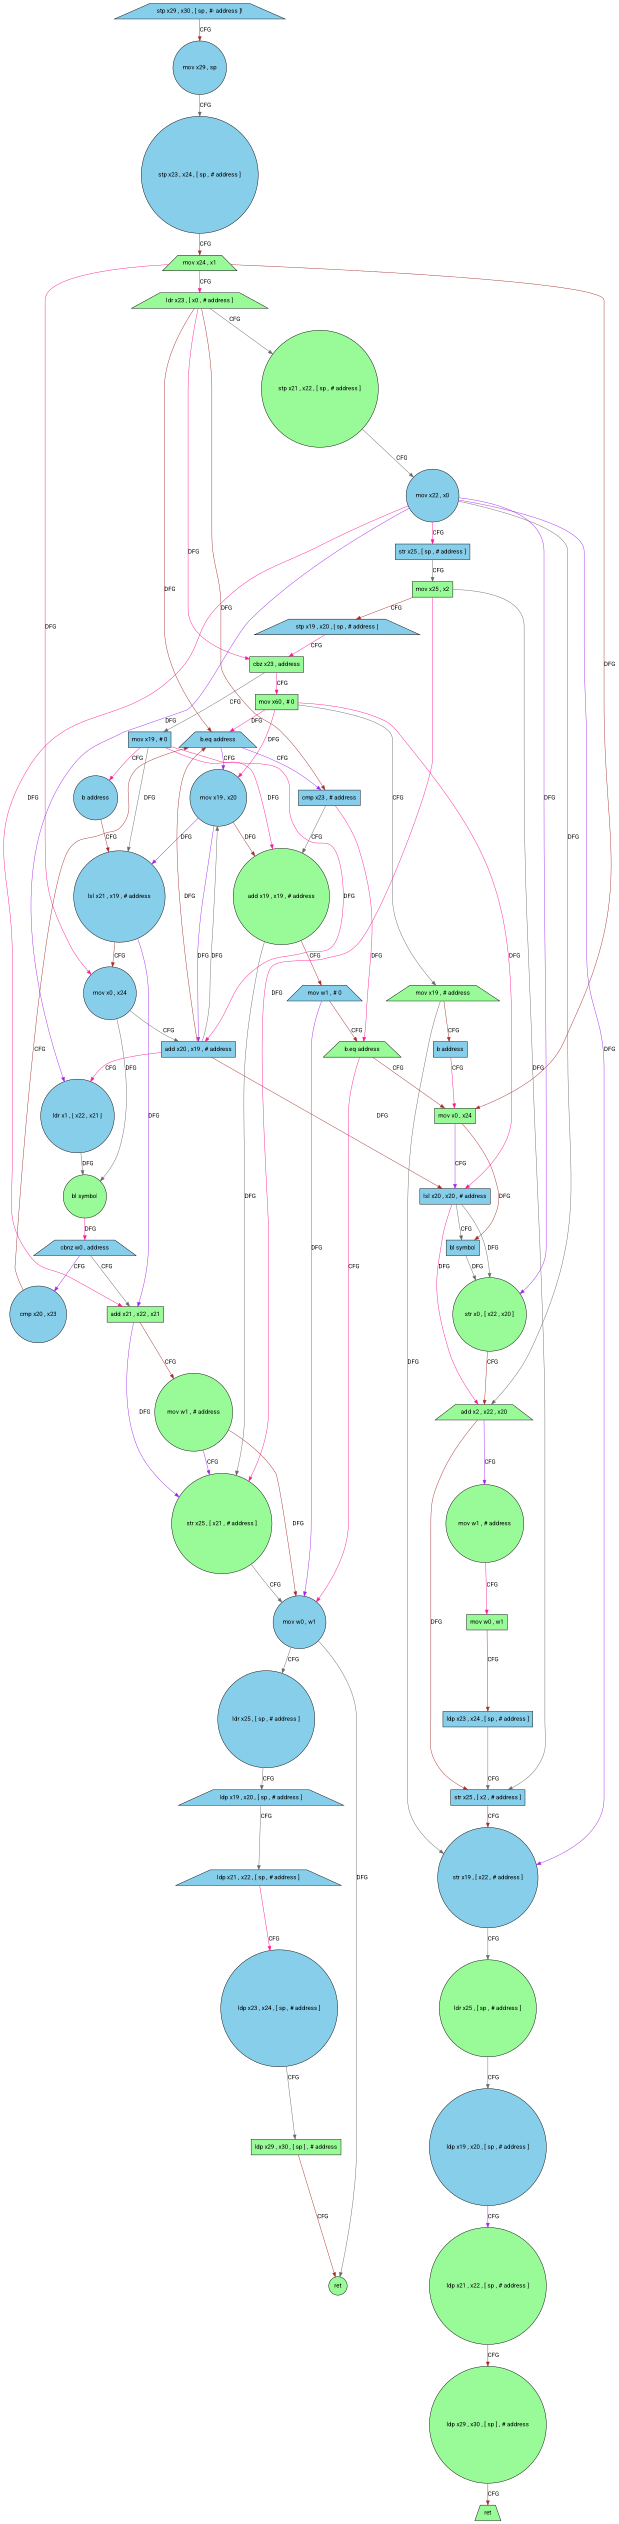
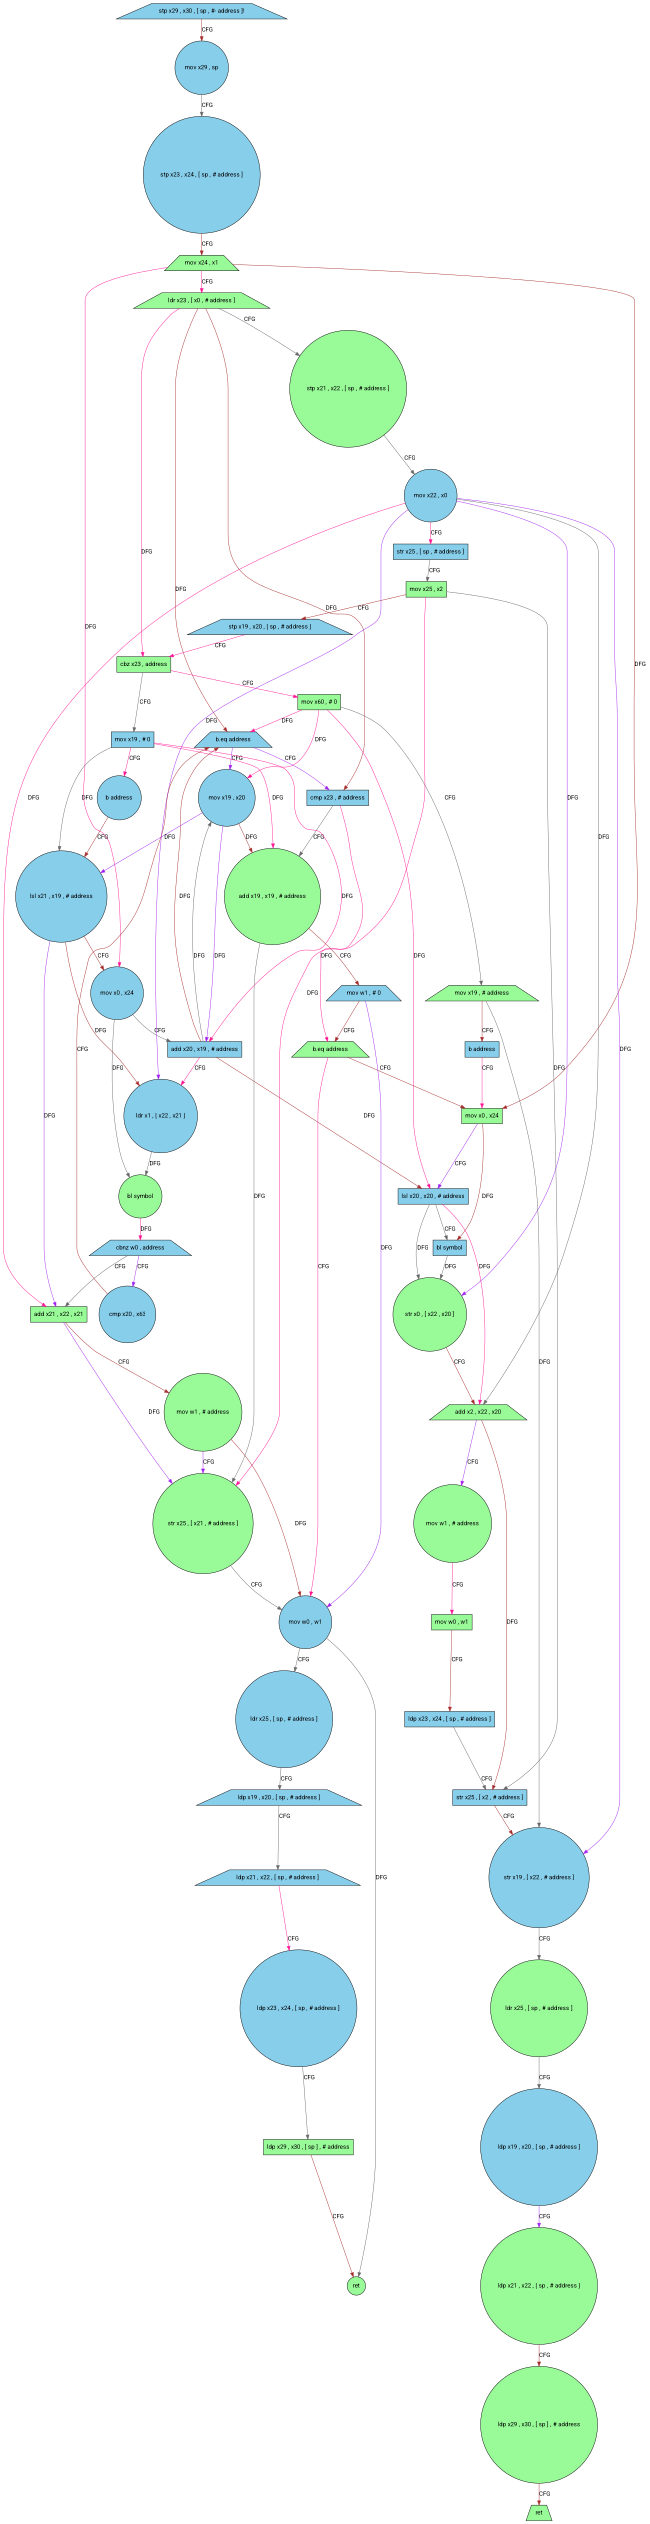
  digraph {
    fontname=Roboto
    node [fillcolor=skyblue fontname=Roboto shape=circle style=filled]
    edge [color=gray40 fontname=Roboto]
    n1 [label="stp x29 , x30 , [ sp , #- address ]!" shape=trapezium]
    n2 [label="mov x29 , sp"]
    n3 [label="stp x23 , x24 , [ sp , # address ]"]
    n4 [fillcolor=palegreen label="mov x24 , x1" shape=trapezium]
    n5 [fillcolor=palegreen label="ldr x23 , [ x0 , # address ]" shape=trapezium]
    n6 [fillcolor=palegreen label="mov x0 , x24" shape=box]
    n7 [label="mov x0 , x24"]
    n8 [fillcolor=palegreen label="stp x21 , x22 , [ sp , # address ]"]
    n9 [fillcolor=palegreen label="cbz x23 , address" shape=box]
    n10 [label="b.eq address" shape=trapezium]
    n11 [label="cmp x23 , # address" shape=box]
    n12 [label="lsl x20 , x20 , # address" shape=box]
    n13 [label="bl symbol" shape=box]
    n14 [label="add x20 , x19 , # address" shape=box]
    n15 [fillcolor=palegreen label="bl symbol"]
    n16 [label="mov x22 , x0"]
    n17 [fillcolor=palegreen label="mov x60 , # 0" shape=box]
    n18 [label="mov x19 , # 0" shape=box]
    n19 [label="mov x19 , x20"]
    n20 [fillcolor=palegreen label="add x19 , x19 , # address"]
    n21 [fillcolor=palegreen label="b.eq address" shape=trapezium]
    n22 [label="str x25 , [ sp , # address ]" shape=box]
    n23 [fillcolor=palegreen label="str x0 , [ x22 , x20 ]"]
    n24 [fillcolor=palegreen label="add x2 , x22 , x20" shape=trapezium]
    n25 [label="str x19 , [ x22 , # address ]"]
    n26 [label="ldr x1 , [ x22 , x21 ]"]
    n27 [fillcolor=palegreen label="add x21 , x22 , x21" shape=box]
    n28 [fillcolor=palegreen label="mov x25 , x2" shape=box]
    n29 [label="str x25 , [ x2 , # address ]" shape=box]
    n30 [fillcolor=palegreen label="mov w1 , # address"]
    n31 [fillcolor=palegreen label="ldr x25 , [ sp , # address ]"]
    n32 [fillcolor=palegreen label="str x25 , [ x21 , # address ]"]
    n33 [fillcolor=palegreen label="mov w1 , # address"]
    n34 [label="stp x19 , x20 , [ sp , # address ]" shape=trapezium]
    n35 [label="mov w0 , w1"]
    n36 [fillcolor=palegreen label="mov x19 , # address" shape=trapezium]
    n37 [label="b address"]
    n38 [label="lsl x21 , x19 , # address"]
    n39 [label="b address" shape=box]
    n40 [label="mov w1 , # 0" shape=trapezium]
    n41 [fillcolor=palegreen label="mov w0 , w1" shape=box]
    n42 [label="ldp x23 , x24 , [ sp , # address ]" shape=box]
    n43 [label="ldp x19 , x20 , [ sp , # address ]"]
    n44 [fillcolor=palegreen label="ldp x21 , x22 , [ sp , # address ]"]
    n45 [fillcolor=palegreen label="ldp x29 , x30 , [ sp ] , # address"]
    n46 [fillcolor=palegreen label=ret shape=trapezium]
    n47 [label="cbnz w0 , address" shape=trapezium]
-   n48 [label="cmp x20 , x23"]
+   n48 [label="cmp x20 , x63"]
    n49 [label="ldr x25 , [ sp , # address ]"]
    n50 [fillcolor=palegreen label=ret]
    n51 [label="ldp x19 , x20 , [ sp , # address ]" shape=trapezium]
    n52 [label="ldp x21 , x22 , [ sp , # address ]" shape=trapezium]
    n53 [label="ldp x23 , x24 , [ sp , # address ]"]
    n54 [fillcolor=palegreen label="ldp x29 , x30 , [ sp ] , # address" shape=box]
    n1 -> n2 [color=brown label=CFG]
    n2 -> n3 [label=CFG]
    n3 -> n4 [color=brown label=CFG]
    n4 -> n5 [color=deeppink label=CFG]
    n4 -> n6 [color=brown label=DFG]
    n4 -> n7 [color=deeppink label=DFG]
    n5 -> n8 [label=CFG]
    n5 -> n9 [color=deeppink label=DFG]
    n5 -> n10 [color=brown label=DFG]
    n5 -> n11 [color=brown label=DFG]
    n6 -> n12 [color=purple label=CFG]
    n6 -> n13 [color=brown label=DFG]
    n7 -> n14 [label=CFG]
    n7 -> n15 [label=DFG]
    n8 -> n16 [label=CFG]
    n9 -> n17 [color=deeppink label=CFG]
    n9 -> n18 [label=CFG]
    n10 -> n11 [color=purple label=CFG]
    n10 -> n19 [color=purple label=CFG]
    n11 -> n20 [label=CFG]
    n11 -> n21 [color=deeppink label=DFG]
    n12 -> n13 [label=CFG]
    n12 -> n23 [label=DFG]
    n12 -> n24 [color=deeppink label=DFG]
    n13 -> n23 [label=DFG]
    n14 -> n10 [color=brown label=DFG]
    n14 -> n12 [color=brown label=DFG]
    n14 -> n19 [label=DFG]
    n14 -> n26 [color=deeppink label=CFG]
    n15 -> n47 [color=deeppink label=DFG]
    n16 -> n22 [color=deeppink label=CFG]
    n16 -> n23 [color=purple label=DFG]
    n16 -> n24 [label=DFG]
    n16 -> n25 [color=purple label=DFG]
    n16 -> n26 [color=purple label=DFG]
    n16 -> n27 [color=deeppink label=DFG]
    n17 -> n10 [color=deeppink label=DFG]
    n17 -> n12 [color=deeppink label=DFG]
    n17 -> n19 [color=deeppink label=DFG]
    n17 -> n36 [label=CFG]
    n18 -> n14 [color=deeppink label=DFG]
    n18 -> n20 [color=deeppink label=DFG]
    n18 -> n37 [color=deeppink label=CFG]
    n18 -> n38 [label=DFG]
    n19 -> n14 [color=purple label=DFG]
    n19 -> n20 [color=brown label=DFG]
    n19 -> n38 [color=purple label=DFG]
    n20 -> n32 [label=DFG]
    n20 -> n40 [color=brown label=CFG]
    n21 -> n6 [color=brown label=CFG]
    n21 -> n35 [color=deeppink label=CFG]
    n22 -> n28 [label=CFG]
    n23 -> n24 [color=brown label=CFG]
    n24 -> n29 [color=brown label=DFG]
    n24 -> n30 [color=purple label=CFG]
    n25 -> n31 [label=CFG]
    n26 -> n15 [label=DFG]
    n27 -> n32 [color=purple label=DFG]
    n27 -> n33 [color=brown label=CFG]
    n28 -> n29 [label=DFG]
    n28 -> n32 [color=deeppink label=DFG]
    n28 -> n34 [color=brown label=CFG]
    n29 -> n25 [color=brown label=CFG]
    n30 -> n41 [color=deeppink label=CFG]
    n31 -> n43 [label=CFG]
    n32 -> n35 [label=CFG]
    n33 -> n32 [color=purple label=CFG]
    n33 -> n35 [color=brown label=DFG]
    n34 -> n9 [color=deeppink label=CFG]
    n35 -> n49 [label=CFG]
    n35 -> n50 [label=DFG]
    n36 -> n25 [label=DFG]
    n36 -> n39 [color=brown label=CFG]
    n37 -> n38 [color=brown label=CFG]
    n38 -> n7 [color=brown label=CFG]
+   n38 -> n26 [color=brown label=DFG]
    n38 -> n27 [color=purple label=DFG]
    n39 -> n6 [color=deeppink label=CFG]
    n40 -> n21 [color=brown label=CFG]
    n40 -> n35 [color=purple label=DFG]
    n41 -> n42 [color=brown label=CFG]
    n42 -> n29 [label=CFG]
    n43 -> n44 [color=purple label=CFG]
    n44 -> n45 [color=brown label=CFG]
    n45 -> n46 [color=brown label=CFG]
    n47 -> n27 [label=CFG]
    n47 -> n48 [color=purple label=CFG]
    n48 -> n10 [color=brown label=CFG]
    n49 -> n51 [label=CFG]
    n51 -> n52 [label=CFG]
    n52 -> n53 [color=deeppink label=CFG]
    n53 -> n54 [label=CFG]
    n54 -> n50 [color=brown label=CFG]
  }
